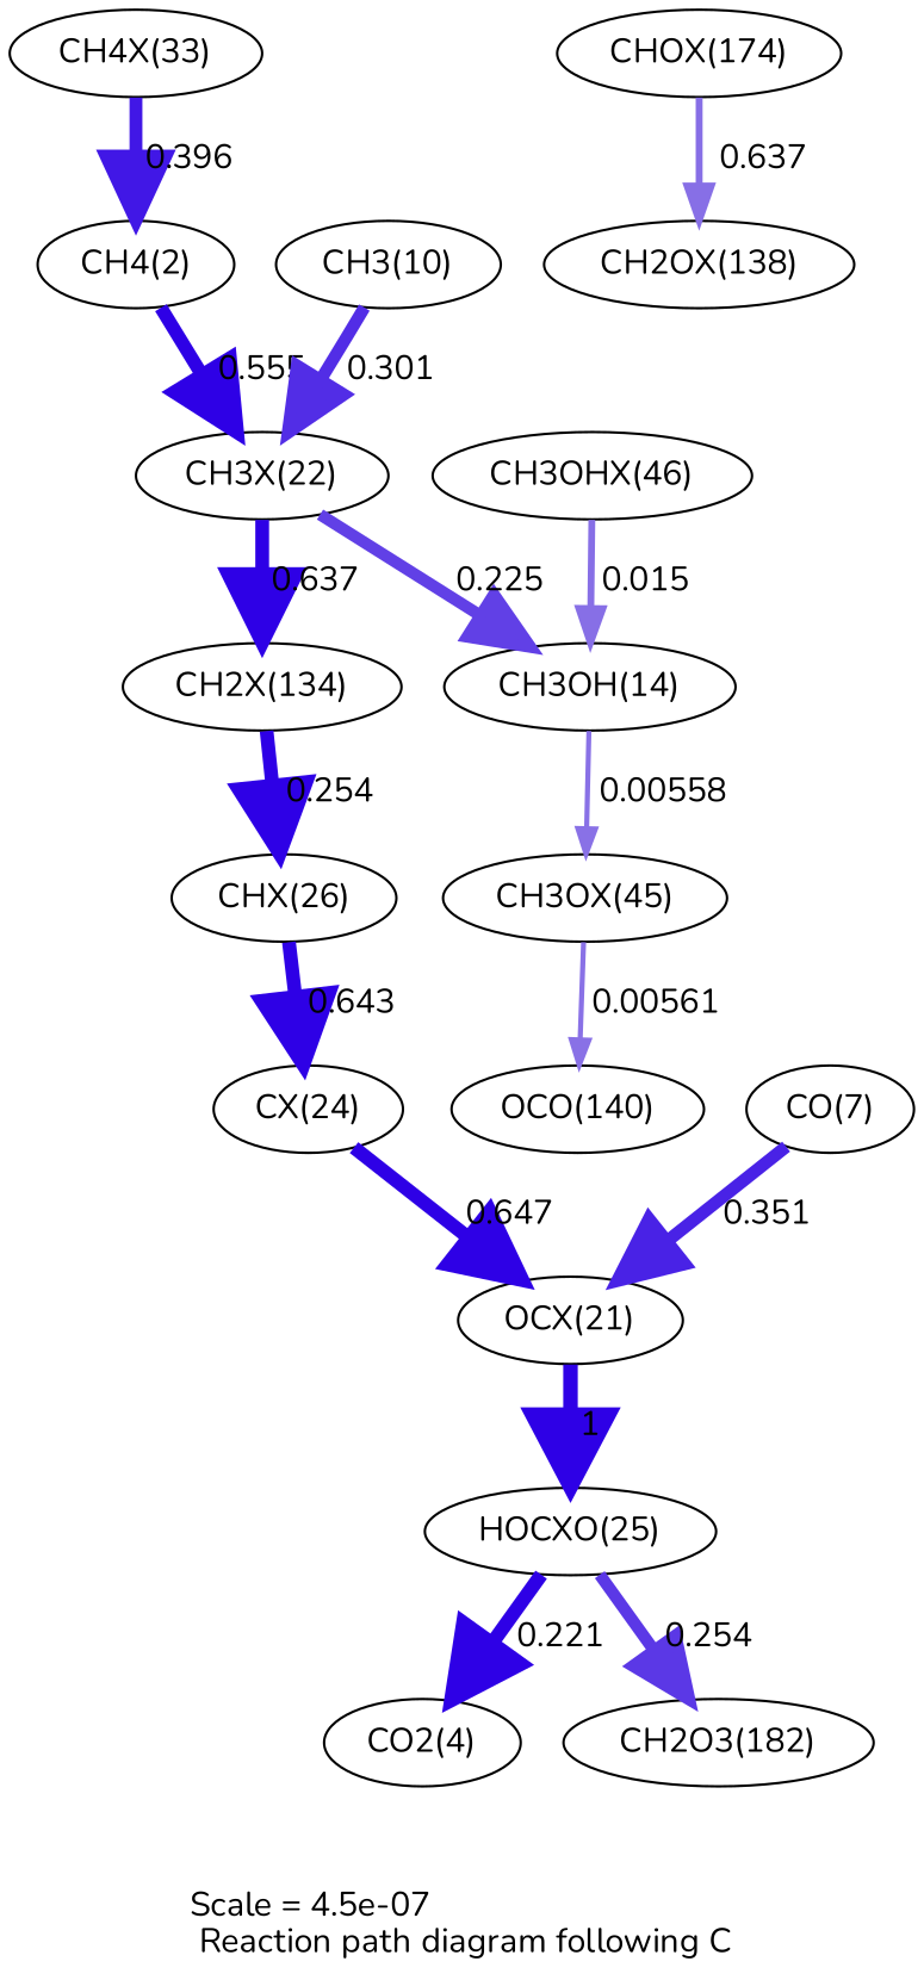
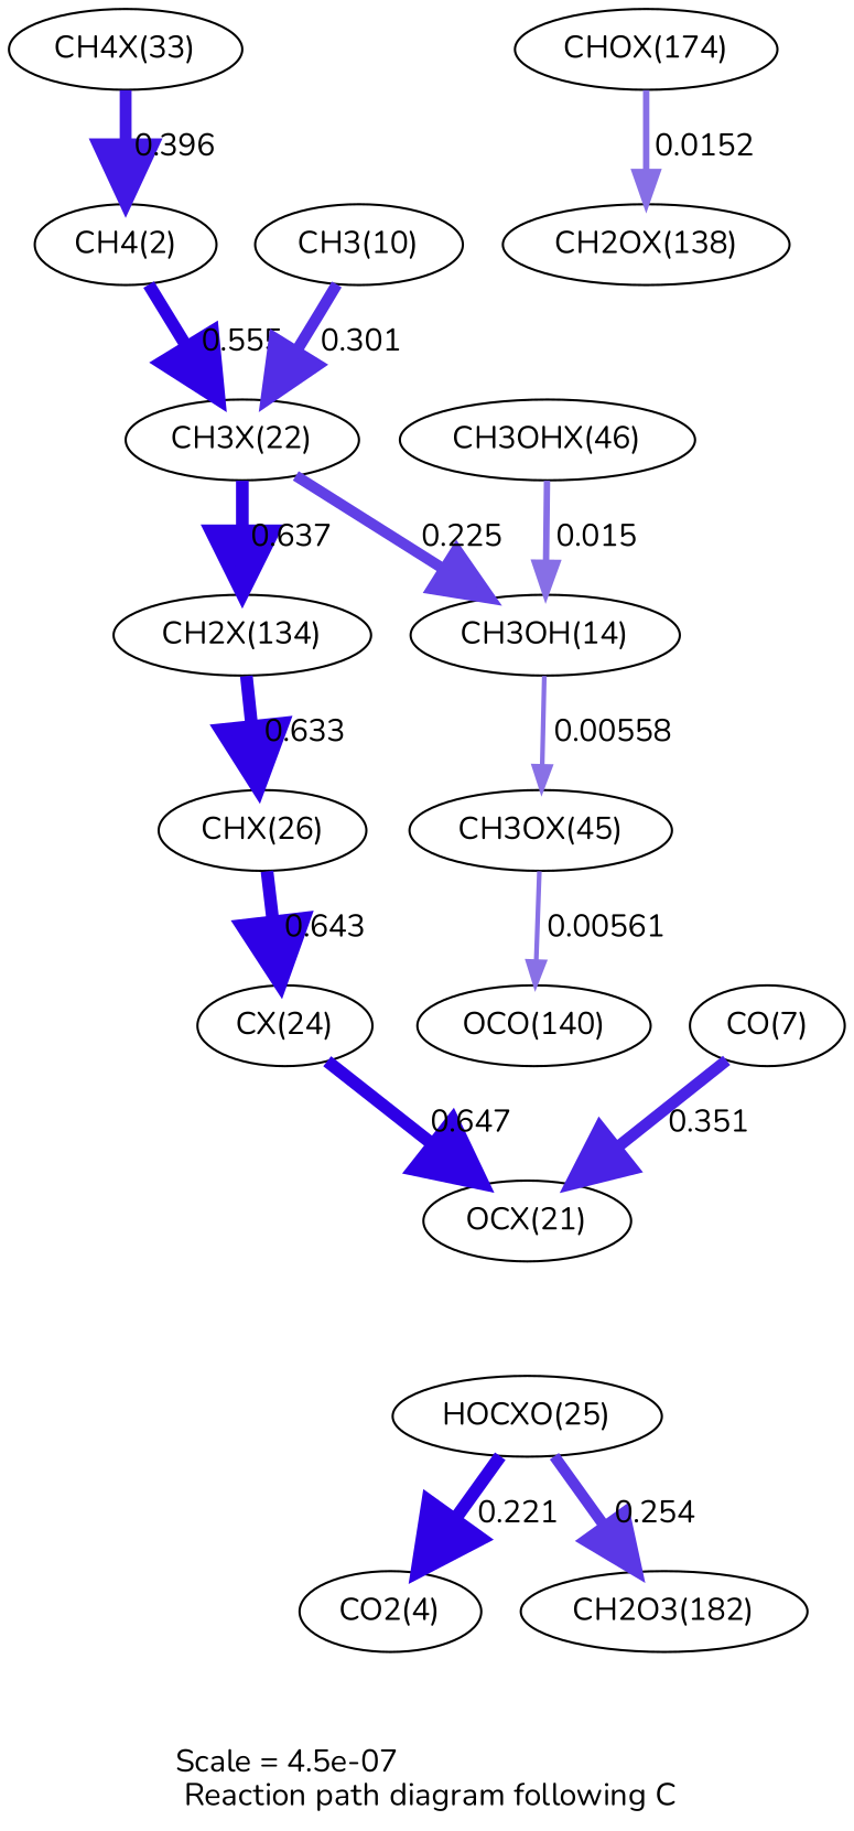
  digraph {
    fontname=Nunito
    label="Scale = 4.5e-07\l Reaction path diagram following C"
    node [fontname=Nunito]
    edge [arrowsize=2.83 color="0.7, 1.14, 0.9" fontname=Nunito penwidth=5.66]
    n1 [label="CH4X(33)"]
    n2 [label="CH4(2)"]
    n3 [label="CH3X(22)"]
    n4 [label="CH3OH(14)"]
    n5 [label="CH2X(134)"]
    n6 [label="CH3OX(45)"]
    n7 [label="CHX(26)"]
    n8 [label="CH3(10)"]
    n9 [label="OCO(140)"]
    n10 [label="CX(24)"]
    n11 [label="CH3OHX(46)"]
    n12 [label="OCX(21)"]
    n13 [label="HOCXO(25)"]
    n14 [label="CO2(4)"]
    n15 [label="CH2O3(182)"]
    n16 [label="CO(7)"]
    n17 [label="CH2OX(138)"]
    n18 [label="CHOX(174)"]
    n1 -> n2 [arrowsize=2.65 color="0.7, 0.896, 0.9" label=" 0.396" penwidth=5.3]
    n2 -> n3 [arrowsize=2.78 color="0.7, 1.06, 0.9" label=" 0.555" penwidth=5.56]
    n3 -> n4 [arrowsize=2.43 color="0.7, 0.721, 0.9" label=" 0.225" penwidth=4.86]
    n3 -> n5 [label=" 0.637"]
    n4 -> n6 [arrowsize=1.04 color="0.7, 0.506, 0.9" label=" 0.00558" penwidth=2.08]
-   n5 -> n7 [color="0.7, 1.13, 0.9" label=" 0.254"]
+   n5 -> n7 [color="0.7, 1.13, 0.9" label=" 0.633"]
    n6 -> n9 [arrowsize=1.04 color="0.7, 0.506, 0.9" label=" 0.00561" penwidth=2.09]
    n7 -> n10 [label=" 0.643" penwidth=5.67]
    n8 -> n3 [arrowsize=2.55 color="0.7, 0.801, 0.9" label=" 0.301" penwidth=5.09]
    n10 -> n12 [arrowsize=2.84 color="0.7, 1.15, 0.9" label=" 0.647" penwidth=5.67]
    n11 -> n4 [arrowsize=1.41 color="0.7, 0.515, 0.9" label=" 0.015" penwidth=2.83]
-   n12 -> n13 [arrowsize=3 color="0.7, 1.5, 0.9" label=" 1" penwidth=6]
    n13 -> n14 [arrowsize=2.89 color="0.7, 1.25, 0.9" label=" 0.221" penwidth=5.78]
    n13 -> n15 [arrowsize=2.48 color="0.7, 0.754, 0.9" label=" 0.254" penwidth=4.97]
    n16 -> n12 [arrowsize=2.6 color="0.7, 0.851, 0.9" label=" 0.351" penwidth=5.21]
-   n18 -> n17 [arrowsize=1.42 color="0.7, 0.515, 0.9" label=" 0.637" penwidth=2.84]
+   n18 -> n17 [arrowsize=1.42 color="0.7, 0.515, 0.9" label=" 0.0152" penwidth=2.84]
  }
